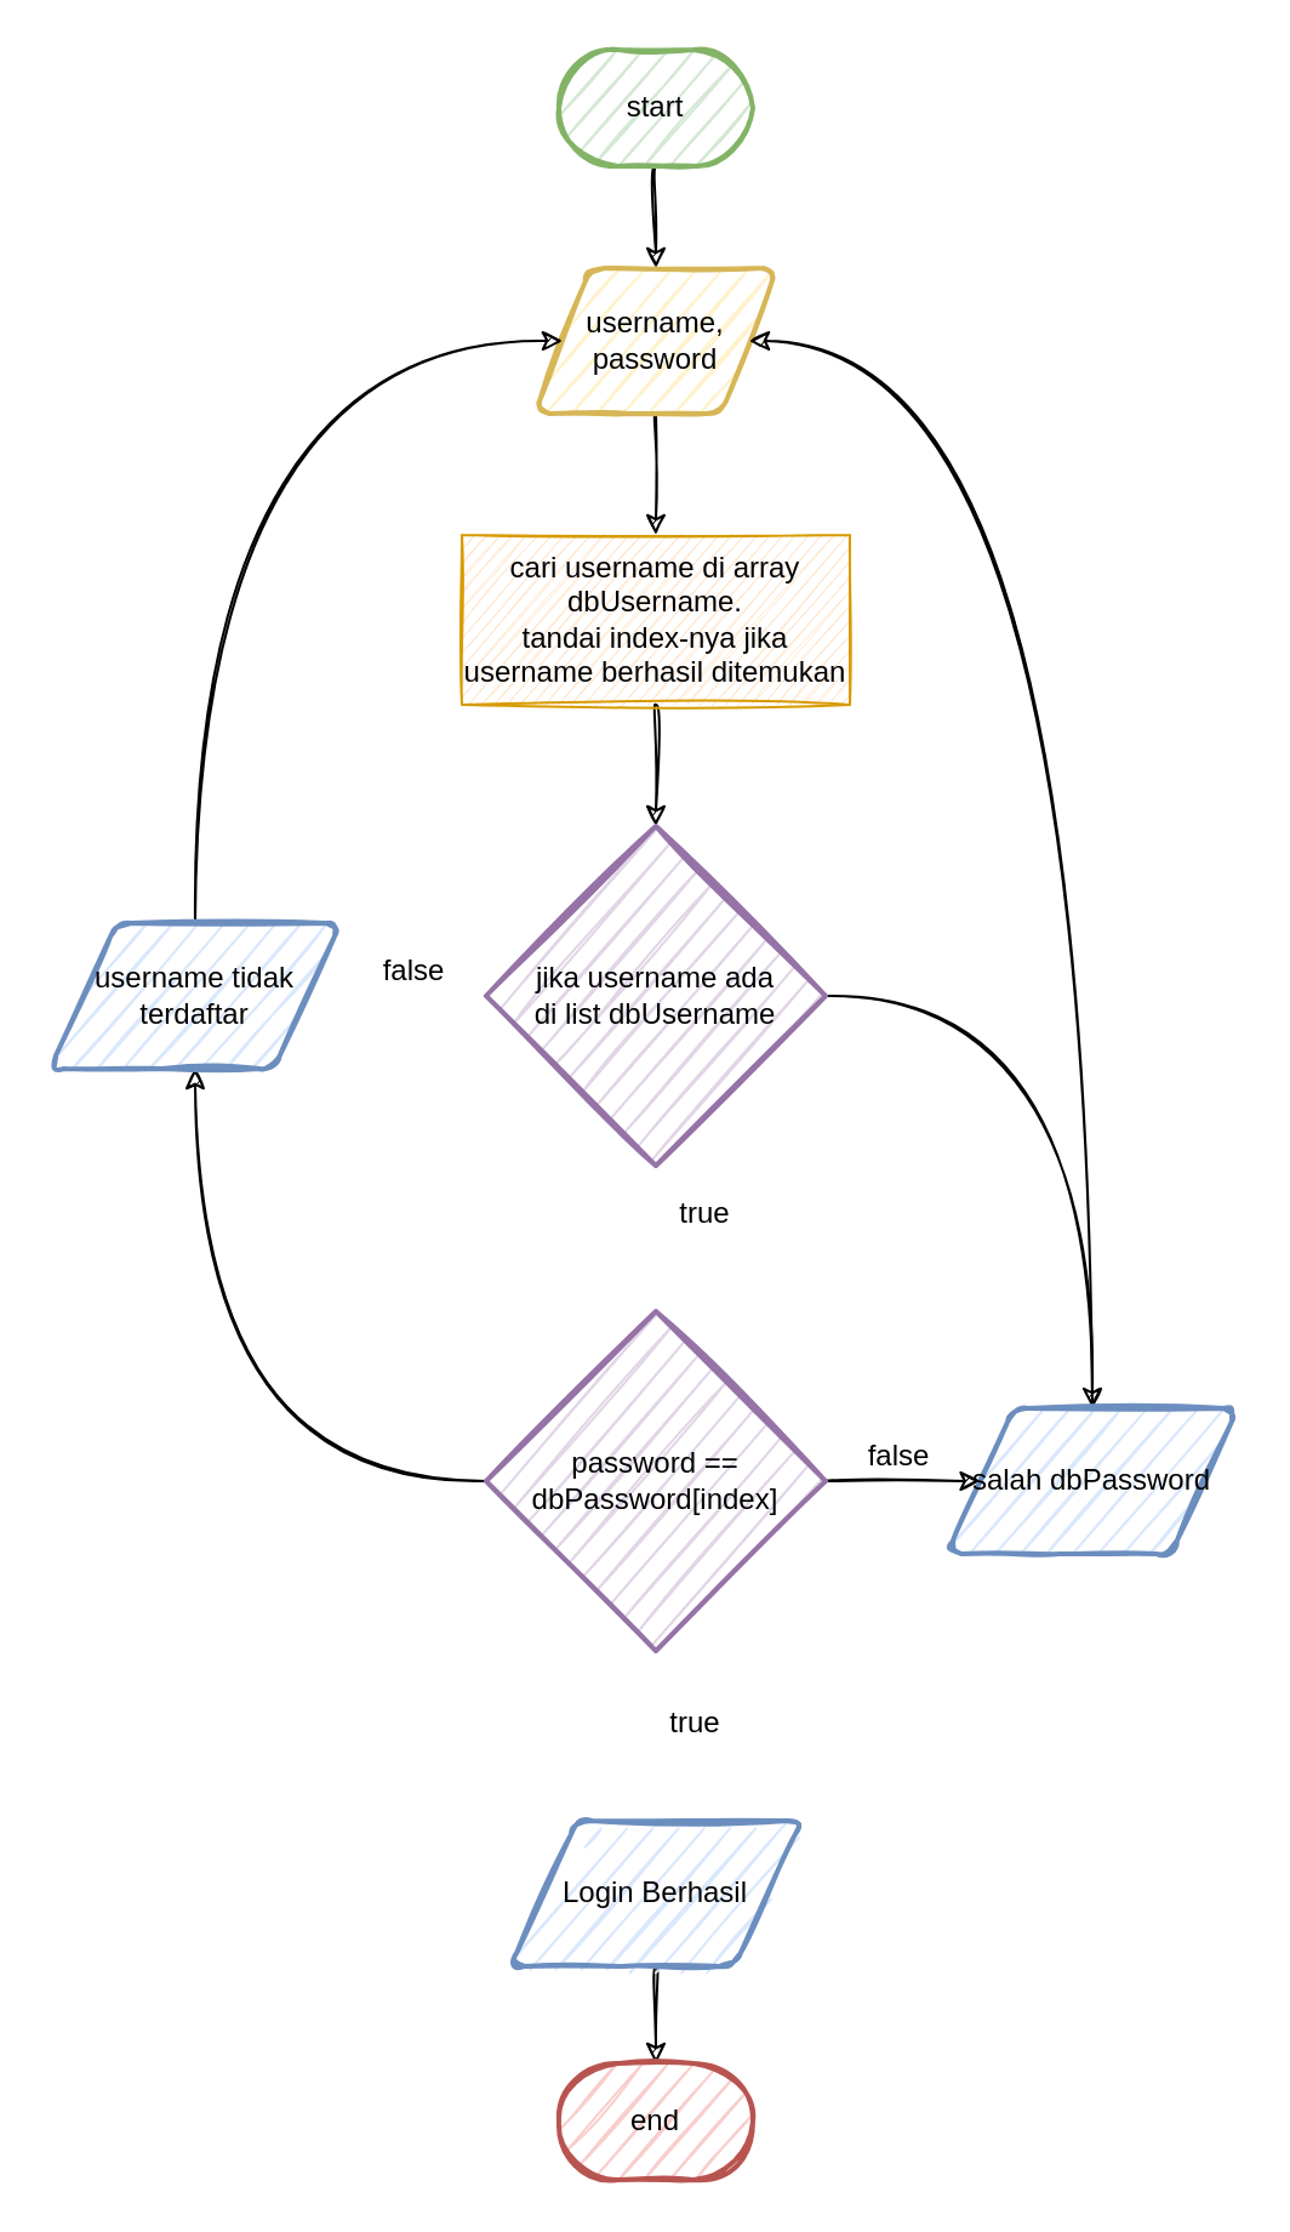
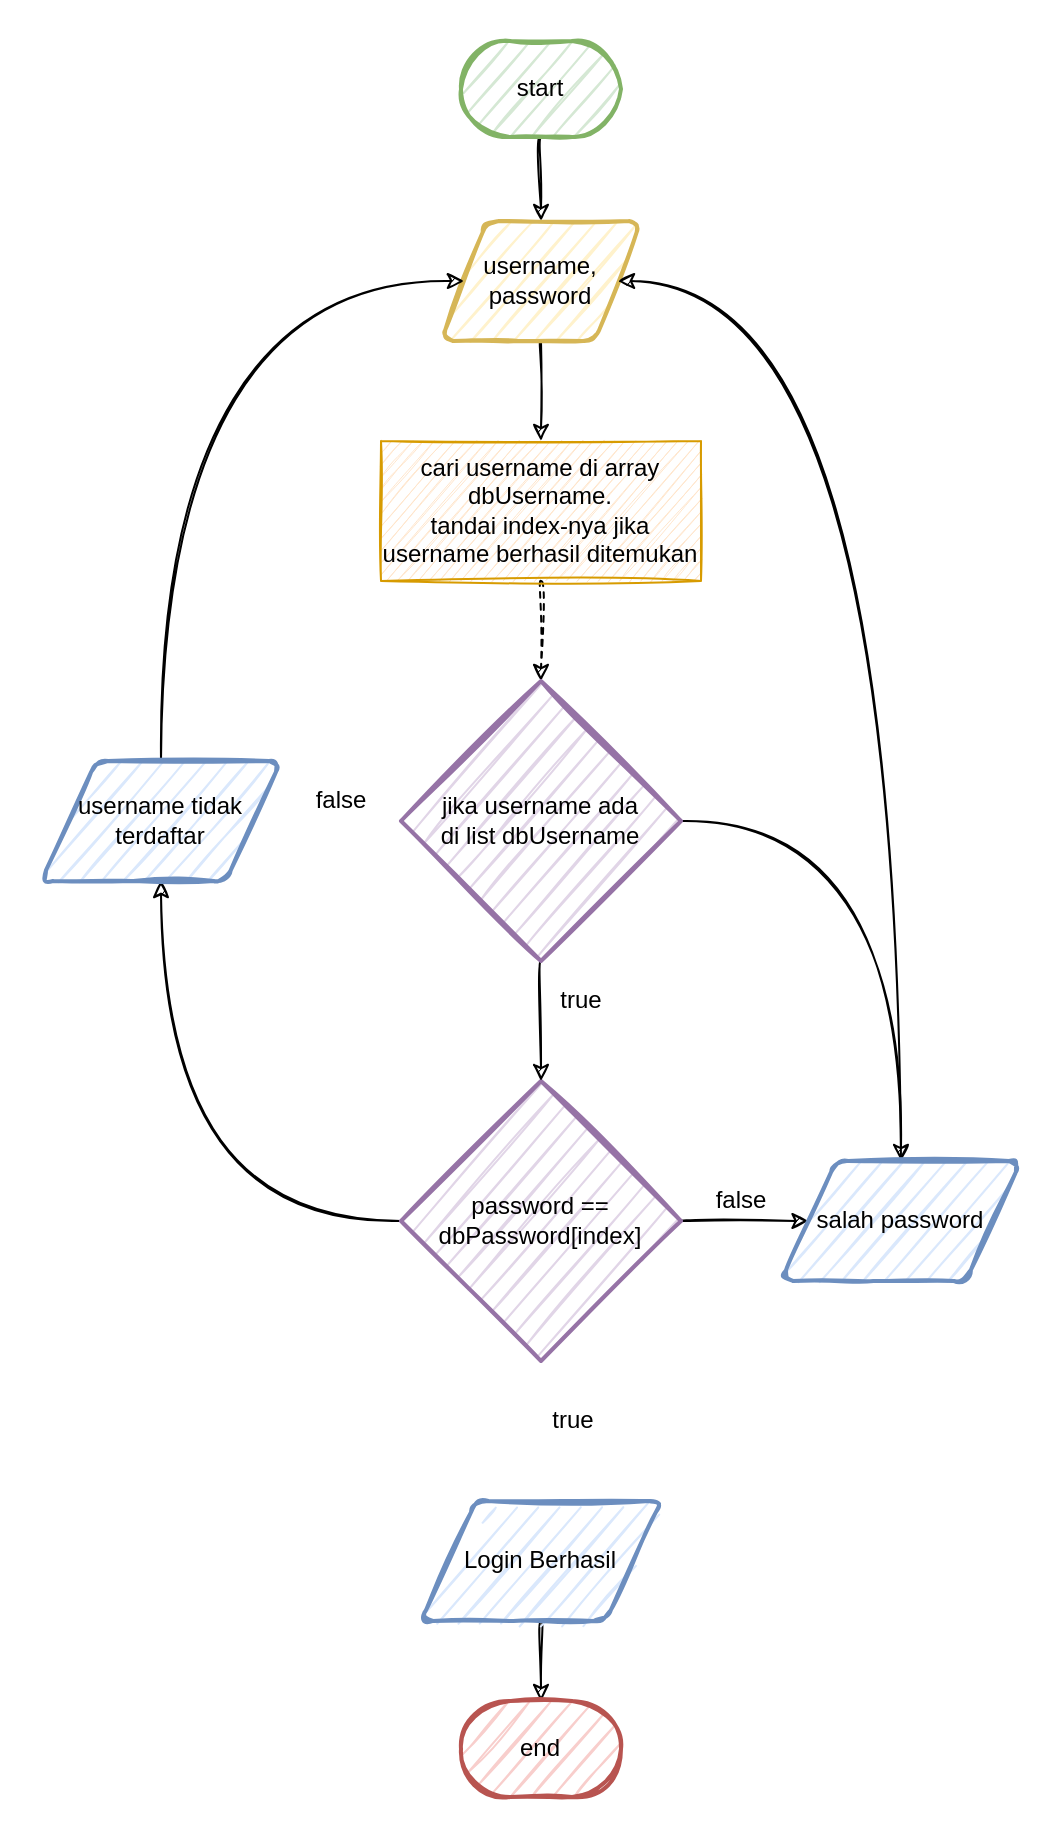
  <mxCell id="0" />
  <mxCell id="1" parent="0" />
  <mxCell id="2" style="edgeStyle=orthogonalEdgeStyle;orthogonalLoop=1;jettySize=auto;html=1;entryX=0.5;entryY=0;entryDx=0;entryDy=0;sketch=1;curved=1;" parent="1" source="3" target="5" edge="1"><mxGeometry relative="1" as="geometry" /></mxCell>
  <mxCell id="3" value="start" style="strokeWidth=2;html=1;shape=mxgraph.flowchart.terminator;whiteSpace=wrap;sketch=1;rounded=1;fillColor=#d5e8d4;strokeColor=#82b366;" parent="1" vertex="1"><mxGeometry x="230" y="20" width="80" height="48" as="geometry" /></mxCell>
  <mxCell id="4" style="edgeStyle=orthogonalEdgeStyle;rounded=1;sketch=1;orthogonalLoop=1;jettySize=auto;html=1;entryX=0.5;entryY=0;entryDx=0;entryDy=0;curved=1;" edge="1" parent="1" source="5" target="12"><mxGeometry relative="1" as="geometry" /></mxCell>
  <mxCell id="5" value="username, password" style="shape=parallelogram;html=1;strokeWidth=2;perimeter=parallelogramPerimeter;whiteSpace=wrap;arcSize=12;size=0.23;sketch=1;rounded=1;fillColor=#fff2cc;strokeColor=#d6b656;" parent="1" vertex="1"><mxGeometry x="220" y="110" width="100" height="60" as="geometry" /></mxCell>
  <mxCell id="6" value="false" style="text;html=1;align=center;verticalAlign=middle;resizable=0;points=[];autosize=1;sketch=1;rounded=1;" parent="1" vertex="1"><mxGeometry x="150" y="390" width="40" height="20" as="geometry" /></mxCell>
  <mxCell id="7" value="true" style="text;html=1;align=center;verticalAlign=middle;resizable=0;points=[];autosize=1;sketch=1;rounded=1;arcSize=0;" parent="1" vertex="1"><mxGeometry x="270" y="490" width="40" height="20" as="geometry" /></mxCell>
  <mxCell id="8" style="edgeStyle=orthogonalEdgeStyle;rounded=1;sketch=1;orthogonalLoop=1;jettySize=auto;html=1;entryX=0;entryY=0.5;entryDx=0;entryDy=0;curved=1;" edge="1" parent="1" source="10" target="19"><mxGeometry relative="1" as="geometry" /></mxCell>
  <mxCell id="9" style="edgeStyle=orthogonalEdgeStyle;rounded=1;sketch=1;orthogonalLoop=1;jettySize=auto;html=1;curved=1;" edge="1" parent="1" source="10" target="17"><mxGeometry relative="1" as="geometry" /></mxCell>
  <mxCell id="10" value="password == dbPassword[index]" style="strokeWidth=2;html=1;shape=mxgraph.flowchart.decision;whiteSpace=wrap;sketch=1;rounded=1;fillColor=#e1d5e7;strokeColor=#9673a6;" vertex="1" parent="1"><mxGeometry x="200" y="540" width="140" height="140" as="geometry" /></mxCell>
- <mxCell id="11" style="edgeStyle=orthogonalEdgeStyle;rounded=1;sketch=1;orthogonalLoop=1;jettySize=auto;html=1;entryX=0.5;entryY=0;entryDx=0;entryDy=0;entryPerimeter=0;curved=1;" edge="1" parent="1" source="12" target="15"><mxGeometry relative="1" as="geometry" /></mxCell>
+ <mxCell id="11" style="edgeStyle=orthogonalEdgeStyle;rounded=1;sketch=1;orthogonalLoop=1;jettySize=auto;html=1;entryX=0.5;entryY=0;entryDx=0;entryDy=0;entryPerimeter=0;curved=1;dashed=1;" edge="1" parent="1" source="12" target="15"><mxGeometry relative="1" as="geometry" /></mxCell>
  <mxCell id="12" value="cari username di array dbUsername.&lt;br&gt;tandai index-nya jika username berhasil ditemukan" style="rounded=0;whiteSpace=wrap;html=1;sketch=1;fillColor=#ffe6cc;strokeColor=#d79b00;" vertex="1" parent="1"><mxGeometry x="190" y="220" width="160" height="70" as="geometry" /></mxCell>
  <mxCell id="13" style="edgeStyle=orthogonalEdgeStyle;rounded=1;sketch=1;orthogonalLoop=1;jettySize=auto;html=1;curved=1;" edge="1" parent="1" source="15" target="19"><mxGeometry relative="1" as="geometry" /></mxCell>
+ <mxCell id="14" style="edgeStyle=orthogonalEdgeStyle;rounded=1;sketch=1;orthogonalLoop=1;jettySize=auto;html=1;entryX=0.5;entryY=0;entryDx=0;entryDy=0;entryPerimeter=0;curved=1;" edge="1" parent="1" source="15" target="10"><mxGeometry relative="1" as="geometry" /></mxCell>
  <mxCell id="15" value="jika username ada&lt;br&gt;di list dbUsername" style="strokeWidth=2;html=1;shape=mxgraph.flowchart.decision;whiteSpace=wrap;sketch=1;rounded=1;fillColor=#e1d5e7;strokeColor=#9673a6;" vertex="1" parent="1"><mxGeometry x="200" y="340" width="140" height="140" as="geometry" /></mxCell>
  <mxCell id="16" style="edgeStyle=orthogonalEdgeStyle;rounded=1;sketch=1;orthogonalLoop=1;jettySize=auto;html=1;entryX=0;entryY=0.5;entryDx=0;entryDy=0;curved=1;" edge="1" parent="1" source="17" target="5"><mxGeometry relative="1" as="geometry"><Array as="points"><mxPoint x="80" y="140" /></Array></mxGeometry></mxCell>
  <mxCell id="17" value="username tidak terdaftar" style="shape=parallelogram;html=1;strokeWidth=2;perimeter=parallelogramPerimeter;whiteSpace=wrap;arcSize=12;size=0.23;sketch=1;rounded=1;fillColor=#dae8fc;strokeColor=#6c8ebf;" vertex="1" parent="1"><mxGeometry x="20" y="380" width="120" height="60" as="geometry" /></mxCell>
  <mxCell id="18" style="edgeStyle=orthogonalEdgeStyle;rounded=1;sketch=1;orthogonalLoop=1;jettySize=auto;html=1;entryX=1;entryY=0.5;entryDx=0;entryDy=0;curved=1;" edge="1" parent="1" source="19" target="5"><mxGeometry relative="1" as="geometry"><Array as="points"><mxPoint x="450" y="140" /></Array></mxGeometry></mxCell>
- <mxCell id="19" value="salah dbPassword" style="shape=parallelogram;html=1;strokeWidth=2;perimeter=parallelogramPerimeter;whiteSpace=wrap;arcSize=12;size=0.23;sketch=1;rounded=1;fillColor=#dae8fc;strokeColor=#6c8ebf;" vertex="1" parent="1"><mxGeometry x="390" y="580" width="120" height="60" as="geometry" /></mxCell>
+ <mxCell id="19" value="salah password" style="shape=parallelogram;html=1;strokeWidth=2;perimeter=parallelogramPerimeter;whiteSpace=wrap;arcSize=12;size=0.23;sketch=1;rounded=1;fillColor=#dae8fc;strokeColor=#6c8ebf;" vertex="1" parent="1"><mxGeometry x="390" y="580" width="120" height="60" as="geometry" /></mxCell>
  <mxCell id="20" value="false" style="text;html=1;align=center;verticalAlign=middle;resizable=0;points=[];autosize=1;sketch=1;rounded=1;" vertex="1" parent="1"><mxGeometry x="350" y="590" width="40" height="20" as="geometry" /></mxCell>
  <mxCell id="21" style="edgeStyle=orthogonalEdgeStyle;rounded=1;sketch=1;orthogonalLoop=1;jettySize=auto;html=1;entryX=0.5;entryY=0;entryDx=0;entryDy=0;entryPerimeter=0;curved=1;" edge="1" parent="1" source="22" target="23"><mxGeometry relative="1" as="geometry" /></mxCell>
  <mxCell id="22" value="Login Berhasil" style="shape=parallelogram;html=1;strokeWidth=2;perimeter=parallelogramPerimeter;whiteSpace=wrap;arcSize=12;size=0.23;sketch=1;rounded=1;fillColor=#dae8fc;strokeColor=#6c8ebf;" vertex="1" parent="1"><mxGeometry x="210" y="750" width="120" height="60" as="geometry" /></mxCell>
  <mxCell id="23" value="end" style="strokeWidth=2;html=1;shape=mxgraph.flowchart.terminator;whiteSpace=wrap;sketch=1;rounded=1;fillColor=#f8cecc;strokeColor=#b85450;" vertex="1" parent="1"><mxGeometry x="230" y="850" width="80" height="48" as="geometry" /></mxCell>
  <mxCell id="24" value="true" style="text;html=1;align=center;verticalAlign=middle;resizable=0;points=[];autosize=1;sketch=1;rounded=1;arcSize=0;" vertex="1" parent="1"><mxGeometry x="266" y="700" width="40" height="20" as="geometry" /></mxCell>
